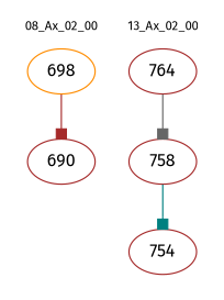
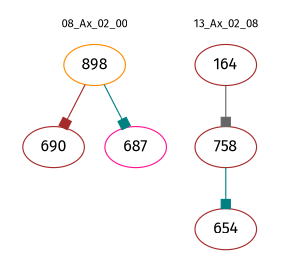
  digraph {
    fontname="Fira Sans"
    node [color=brown fontname="Fira Sans"]
    edge [arrowhead=box color=teal fontname="Fira Sans"]
-   n1 [color=darkorange label=698]
+   n1 [color=darkorange label=898]
    n2 [label=690]
+   n3 [color=deeppink label=687]
    n4 [label=758]
-   n5 [label=754]
-   n6 [label=764]
+   n5 [label=654]
+   n6 [label=164]
    subgraph cluster_1 {
      color=white
      fontsize=10
      label="08_Ax_02_00"
      n1
      n2
+     n3
    }
    subgraph cluster_2 {
      color=white
      fontsize=10
-     label="13_Ax_02_00"
+     label="13_Ax_02_08"
      n4
      n5
      n6
    }
    n1 -> n2 [color=brown]
+   n1 -> n3
    n4 -> n5
    n6 -> n4 [color=gray40]
  }
